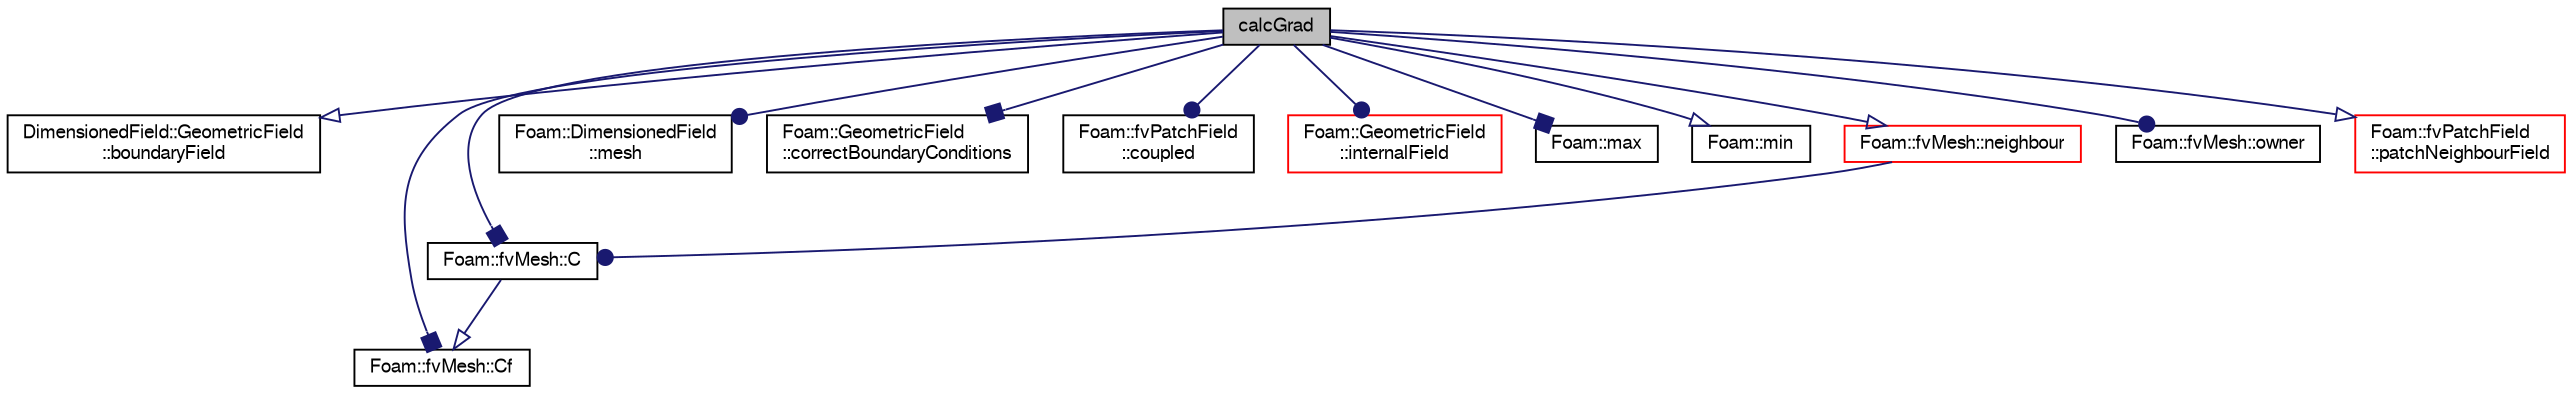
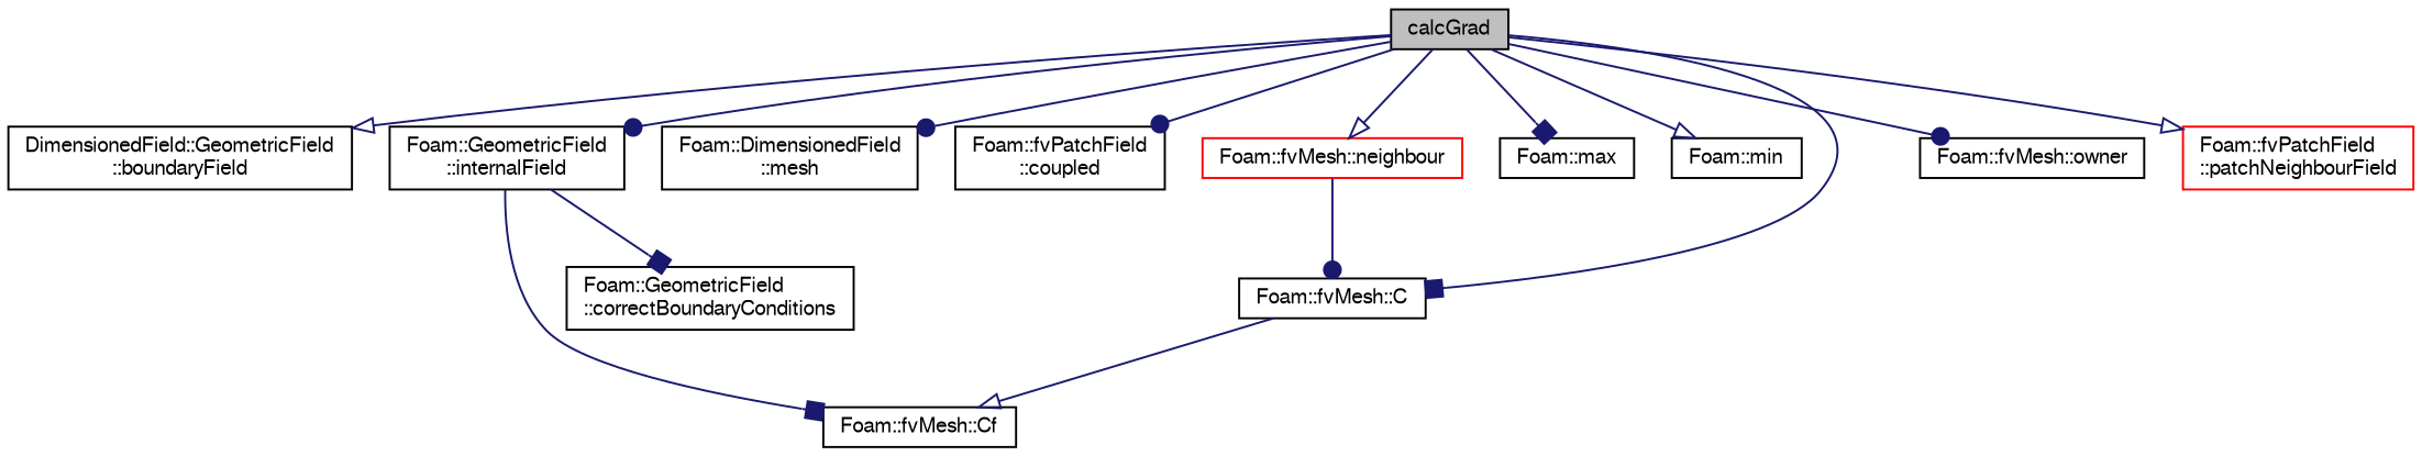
  digraph {
    rankdir=TB
    node [color=black fontname=FreeSans fontsize=10 shape=record]
    edge [arrowhead=onormal color=midnightblue fontname=FreeSans fontsize=10 labelfontname=FreeSans labelfontsize=10 style=solid]
    n1 [fillcolor=grey75 fontcolor=black height=0.2 label=calcGrad style=filled width=0.4]
    n2 [height=0.2 label="DimensionedField::GeometricField\l::boundaryField" width=0.4]
    n3 [height=0.2 label="Foam::fvMesh::C" width=0.4]
    n4 [height=0.2 label="Foam::fvMesh::Cf" width=0.4]
    n5 [height=0.2 label="Foam::DimensionedField\l::mesh" width=0.4]
    n6 [height=0.2 label="Foam::GeometricField\l::correctBoundaryConditions" width=0.4]
    n7 [height=0.2 label="Foam::fvPatchField\l::coupled" width=0.4]
-   n8 [color=red height=0.2 label="Foam::GeometricField\l::internalField" width=0.4]
+   n8 [height=0.2 label="Foam::GeometricField\l::internalField" width=0.4]
    n9 [height=0.2 label="Foam::max" width=0.4]
    n10 [height=0.2 label="Foam::min" width=0.4]
    n11 [color=red height=0.2 label="Foam::fvMesh::neighbour" width=0.4]
    n12 [height=0.2 label="Foam::fvMesh::owner" width=0.4]
    n13 [color=red height=0.2 label="Foam::fvPatchField\l::patchNeighbourField" width=0.4]
    n1 -> n2
    n1 -> n3 [arrowhead=box]
-   n1 -> n4 [arrowhead=box]
+   n8 -> n4 [arrowhead=box]
    n1 -> n5 [arrowhead=dot]
-   n1 -> n6 [arrowhead=box]
+   n8 -> n6 [arrowhead=box]
    n1 -> n7 [arrowhead=dot]
    n1 -> n8 [arrowhead=dot]
    n1 -> n9 [arrowhead=box]
    n1 -> n10
    n1 -> n11
    n1 -> n12 [arrowhead=dot]
    n1 -> n13
    n3 -> n4
    n11 -> n3 [arrowhead=dot]
  }
